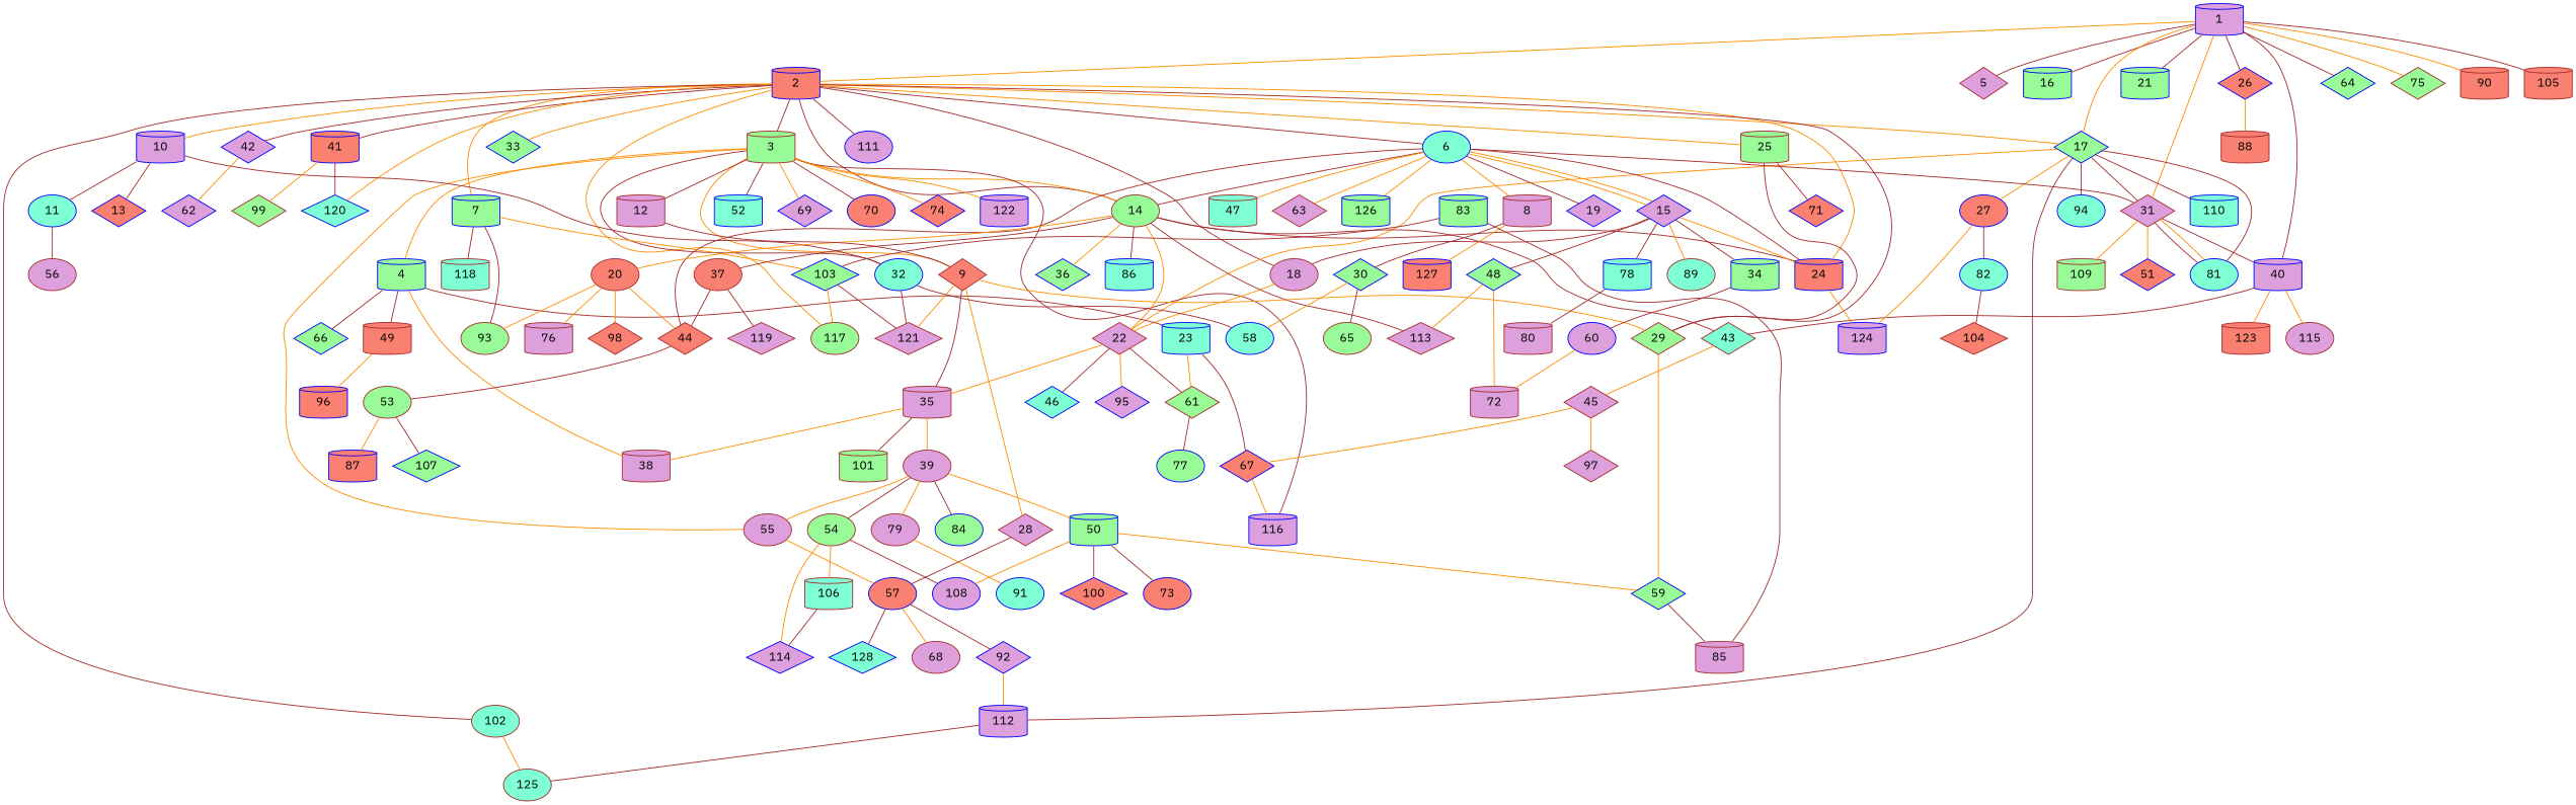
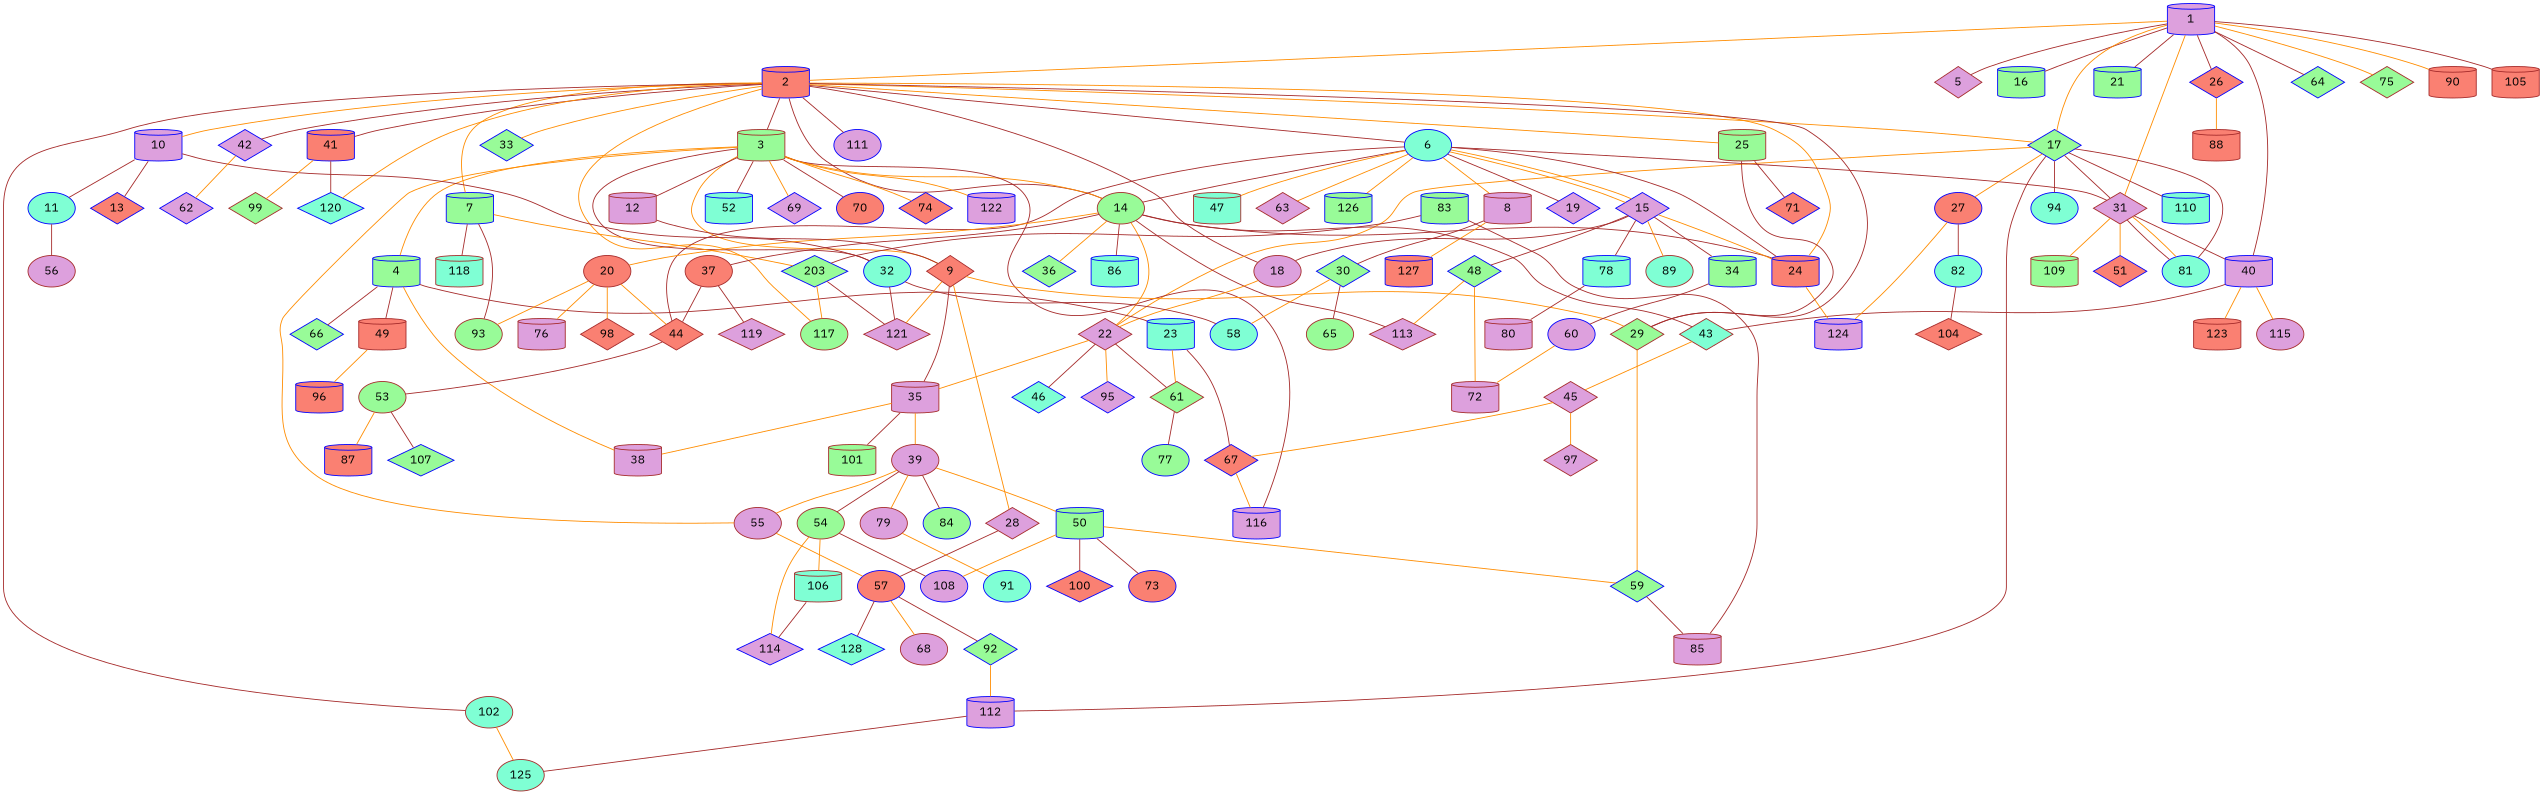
  graph {
    fontname="IBM Plex Sans"
    node [color=blue fillcolor=plum fontname="IBM Plex Sans" shape=diamond style=filled]
    edge [color=brown fontname="IBM Plex Sans"]
    1 [shape=cylinder]
    2 [fillcolor=salmon shape=cylinder]
    5 [color=brown]
    16 [fillcolor=palegreen shape=cylinder]
    17 [fillcolor=palegreen]
    21 [fillcolor=palegreen shape=cylinder]
    26 [fillcolor=salmon]
    31 [color=brown]
    40 [shape=cylinder]
    64 [fillcolor=palegreen]
    75 [color=brown fillcolor=palegreen]
    90 [color=brown fillcolor=salmon shape=cylinder]
    105 [color=brown fillcolor=salmon shape=cylinder]
    3 [color=brown fillcolor=palegreen shape=cylinder]
    6 [fillcolor=aquamarine shape=ellipse]
    7 [fillcolor=palegreen shape=cylinder]
    10 [shape=cylinder]
    14 [color=brown fillcolor=palegreen shape=ellipse]
    18 [color=brown shape=ellipse]
    24 [fillcolor=salmon shape=cylinder]
    25 [color=brown fillcolor=palegreen shape=cylinder]
    29 [color=brown fillcolor=palegreen]
    33 [fillcolor=palegreen]
    41 [fillcolor=salmon shape=cylinder]
    42
    102 [color=brown fillcolor=aquamarine shape=ellipse]
    111 [shape=ellipse]
    117 [color=brown fillcolor=palegreen shape=ellipse]
    120 [fillcolor=aquamarine]
    22 [color=brown]
    27 [fillcolor=salmon shape=ellipse]
    81 [fillcolor=aquamarine shape=ellipse]
    94 [fillcolor=aquamarine shape=ellipse]
    110 [fillcolor=aquamarine shape=cylinder]
    112 [shape=cylinder]
    88 [color=brown fillcolor=salmon shape=cylinder]
    51 [fillcolor=salmon]
    109 [color=brown fillcolor=palegreen shape=cylinder]
    43 [color=brown fillcolor=aquamarine]
    115 [color=brown shape=ellipse]
    123 [color=brown fillcolor=salmon shape=cylinder]
    4 [fillcolor=palegreen shape=cylinder]
    9 [color=brown fillcolor=salmon]
    12 [color=brown shape=cylinder]
    32 [fillcolor=aquamarine shape=ellipse]
    52 [fillcolor=aquamarine shape=cylinder]
    55 [color=brown shape=ellipse]
    69
    70 [fillcolor=salmon shape=ellipse]
    74 [fillcolor=salmon]
    116 [shape=cylinder]
    122 [shape=cylinder]
    8 [color=brown shape=cylinder]
    15
    19
    44 [color=brown fillcolor=salmon]
    47 [color=brown fillcolor=aquamarine shape=cylinder]
    63 [color=brown]
    126 [fillcolor=palegreen shape=cylinder]
    93 [color=brown fillcolor=palegreen shape=ellipse]
    118 [color=brown fillcolor=aquamarine shape=cylinder]
-   103 [fillcolor=palegreen]
+   103 [fillcolor=palegreen label=203]
    11 [fillcolor=aquamarine shape=ellipse]
    13 [fillcolor=salmon]
    20 [color=brown fillcolor=salmon shape=ellipse]
    36 [fillcolor=palegreen]
    37 [color=brown fillcolor=salmon shape=ellipse]
    86 [fillcolor=aquamarine shape=cylinder]
    113 [color=brown]
    124 [shape=cylinder]
    71 [fillcolor=salmon]
    59 [fillcolor=palegreen]
    99 [color=brown fillcolor=palegreen]
    62
    125 [color=brown fillcolor=aquamarine shape=ellipse]
    23 [fillcolor=aquamarine shape=cylinder]
    38 [color=brown shape=cylinder]
    49 [color=brown fillcolor=salmon shape=cylinder]
    66 [fillcolor=palegreen]
    28 [color=brown]
    35 [color=brown shape=cylinder]
    121 [color=brown]
    58 [fillcolor=aquamarine shape=ellipse]
    57 [fillcolor=salmon shape=ellipse]
    61 [color=brown fillcolor=palegreen]
    67 [fillcolor=salmon]
    96 [fillcolor=salmon shape=cylinder]
    30 [fillcolor=palegreen]
    127 [fillcolor=salmon shape=cylinder]
    34 [fillcolor=palegreen shape=cylinder]
    48 [fillcolor=palegreen]
    78 [fillcolor=aquamarine shape=cylinder]
    89 [color=brown fillcolor=aquamarine shape=ellipse]
    53 [color=brown fillcolor=palegreen shape=ellipse]
    83 [fillcolor=palegreen shape=cylinder]
    85 [color=brown shape=cylinder]
    65 [color=brown fillcolor=palegreen shape=ellipse]
    39 [color=brown shape=ellipse]
    101 [color=brown fillcolor=palegreen shape=cylinder]
    56 [color=brown shape=ellipse]
    76 [color=brown shape=cylinder]
    98 [color=brown fillcolor=salmon]
    46 [fillcolor=aquamarine]
    95
    119 [color=brown]
    45 [color=brown]
    60 [shape=ellipse]
    72 [color=brown shape=cylinder]
    80 [color=brown shape=cylinder]
    82 [fillcolor=aquamarine shape=ellipse]
    77 [fillcolor=palegreen shape=ellipse]
    104 [color=brown fillcolor=salmon]
    68 [color=brown shape=ellipse]
-   92
+   92 [fillcolor=palegreen]
    128 [fillcolor=aquamarine]
    50 [fillcolor=palegreen shape=cylinder]
    54 [color=brown fillcolor=palegreen shape=ellipse]
    79 [color=brown shape=ellipse]
    84 [fillcolor=palegreen shape=ellipse]
    73 [fillcolor=salmon shape=ellipse]
    100 [fillcolor=salmon]
    108 [shape=ellipse]
    106 [color=brown fillcolor=aquamarine shape=cylinder]
    114
    91 [fillcolor=aquamarine shape=ellipse]
    97 [color=brown]
    87 [fillcolor=salmon shape=cylinder]
    107 [fillcolor=palegreen]
    1 -- 2 [color=darkorange]
    1 -- 5
    1 -- 16
    1 -- 17 [color=darkorange]
    1 -- 21
    1 -- 26
    1 -- 31 [color=darkorange]
    1 -- 40
    1 -- 64
    1 -- 75 [color=darkorange]
    1 -- 90 [color=darkorange]
    1 -- 105
    2 -- 17 [color=darkorange]
    2 -- 3
    2 -- 6
    2 -- 7 [color=darkorange]
    2 -- 10 [color=darkorange]
    2 -- 14
    2 -- 18
    2 -- 24 [color=darkorange]
    2 -- 25 [color=darkorange]
    2 -- 29
    2 -- 33 [color=darkorange]
    2 -- 41
    2 -- 42
    2 -- 102
    2 -- 111
    2 -- 117 [color=darkorange]
    2 -- 120 [color=darkorange]
    17 -- 31
    17 -- 22 [color=darkorange]
    17 -- 27 [color=darkorange]
    17 -- 81
    17 -- 94
    17 -- 110
    17 -- 112
    26 -- 88 [color=darkorange]
    31 -- 40
    31 -- 81
    31 -- 81 [color=darkorange]
    31 -- 51 [color=darkorange]
    31 -- 109 [color=darkorange]
    40 -- 43
    40 -- 115 [color=darkorange]
    40 -- 123 [color=darkorange]
    3 -- 14 [color=darkorange]
    3 -- 4 [color=darkorange]
    3 -- 9 [color=darkorange]
    3 -- 12
    3 -- 32
    3 -- 52
    3 -- 55 [color=darkorange]
    3 -- 69 [color=darkorange]
    3 -- 70
    3 -- 74 [color=darkorange]
    3 -- 116
    3 -- 122 [color=darkorange]
    6 -- 31
    6 -- 14
    6 -- 24
    6 -- 8 [color=darkorange]
    6 -- 15 [color=darkorange]
    6 -- 15 [color=darkorange]
    6 -- 19
    6 -- 44
    6 -- 47 [color=darkorange]
    6 -- 63 [color=darkorange]
    6 -- 126 [color=darkorange]
    7 -- 93
    7 -- 118
    7 -- 103 [color=darkorange]
    10 -- 32
    10 -- 11
    10 -- 13
    14 -- 24
    14 -- 22 [color=darkorange]
    14 -- 43
    14 -- 20 [color=darkorange]
    14 -- 36 [color=darkorange]
    14 -- 37
    14 -- 86
    14 -- 113
    18 -- 22 [color=darkorange]
    24 -- 124 [color=darkorange]
    25 -- 29
    25 -- 71
    29 -- 59 [color=darkorange]
    41 -- 120
    41 -- 99 [color=darkorange]
    42 -- 62 [color=darkorange]
    102 -- 125 [color=darkorange]
    22 -- 35 [color=darkorange]
    22 -- 61
    22 -- 46
    22 -- 95 [color=darkorange]
    27 -- 124 [color=darkorange]
    27 -- 82
    112 -- 125
    43 -- 45 [color=darkorange]
    4 -- 23
    4 -- 38 [color=darkorange]
    4 -- 49
    4 -- 66
    9 -- 29 [color=darkorange]
    9 -- 28 [color=darkorange]
    9 -- 35
    9 -- 121 [color=darkorange]
    12 -- 9
    32 -- 121
    32 -- 58
    55 -- 57 [color=darkorange]
    8 -- 30
    8 -- 127 [color=darkorange]
    15 -- 18
    15 -- 24 [color=darkorange]
    15 -- 34
    15 -- 48
    15 -- 78
    15 -- 89 [color=darkorange]
    44 -- 53
    103 -- 117 [color=darkorange]
    103 -- 121
    11 -- 56
    20 -- 44 [color=darkorange]
    20 -- 93 [color=darkorange]
    20 -- 76 [color=darkorange]
    20 -- 98 [color=darkorange]
    37 -- 44
    37 -- 119
    59 -- 85
    23 -- 61 [color=darkorange]
    23 -- 67
    49 -- 96 [color=darkorange]
    28 -- 57
    35 -- 38 [color=darkorange]
    35 -- 39 [color=darkorange]
    35 -- 101
    57 -- 68 [color=darkorange]
    57 -- 92
    57 -- 128
    61 -- 77
    67 -- 116 [color=darkorange]
    30 -- 58 [color=darkorange]
    30 -- 65
    34 -- 60
    48 -- 113 [color=darkorange]
    48 -- 72 [color=darkorange]
    78 -- 80
    53 -- 87 [color=darkorange]
    53 -- 107
    83 -- 103
    83 -- 85
    39 -- 55 [color=darkorange]
    39 -- 50 [color=darkorange]
    39 -- 54
    39 -- 79 [color=darkorange]
    39 -- 84
    45 -- 67 [color=darkorange]
    45 -- 97 [color=darkorange]
    60 -- 72 [color=darkorange]
    82 -- 104
    92 -- 112 [color=darkorange]
    50 -- 59 [color=darkorange]
    50 -- 73
    50 -- 100
    50 -- 108 [color=darkorange]
    54 -- 108
    54 -- 106 [color=darkorange]
    54 -- 114 [color=darkorange]
    79 -- 91 [color=darkorange]
    106 -- 114
  }
